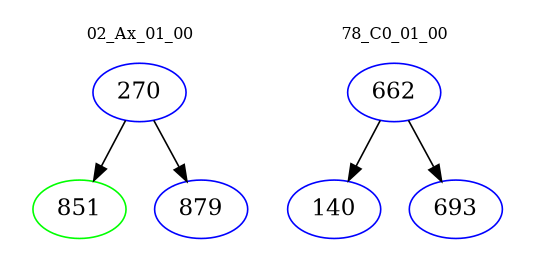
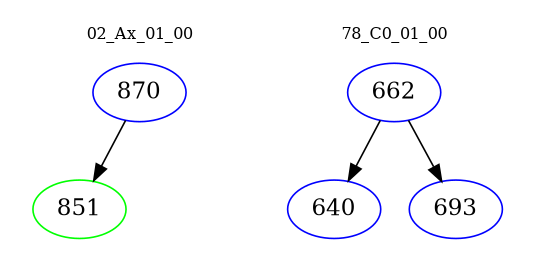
  digraph {
    node [color=blue]
    edge [color=black]
-   n1 [label=270]
+   n1 [label=870]
    n2 [color=green label=851]
-   n3 [label=879]
    n4 [label=662]
-   n5 [label=140]
+   n5 [label=640]
    n6 [label=693]
    subgraph cluster_1 {
      color=white
      fontsize=10
      label="02_Ax_01_00"
      n1
      n2
-     n3
    }
    subgraph cluster_2 {
      color=white
      fontsize=10
      label="78_C0_01_00"
      n4
      n5
      n6
    }
    n1 -> n2
-   n1 -> n3
    n4 -> n5
    n4 -> n6
  }
